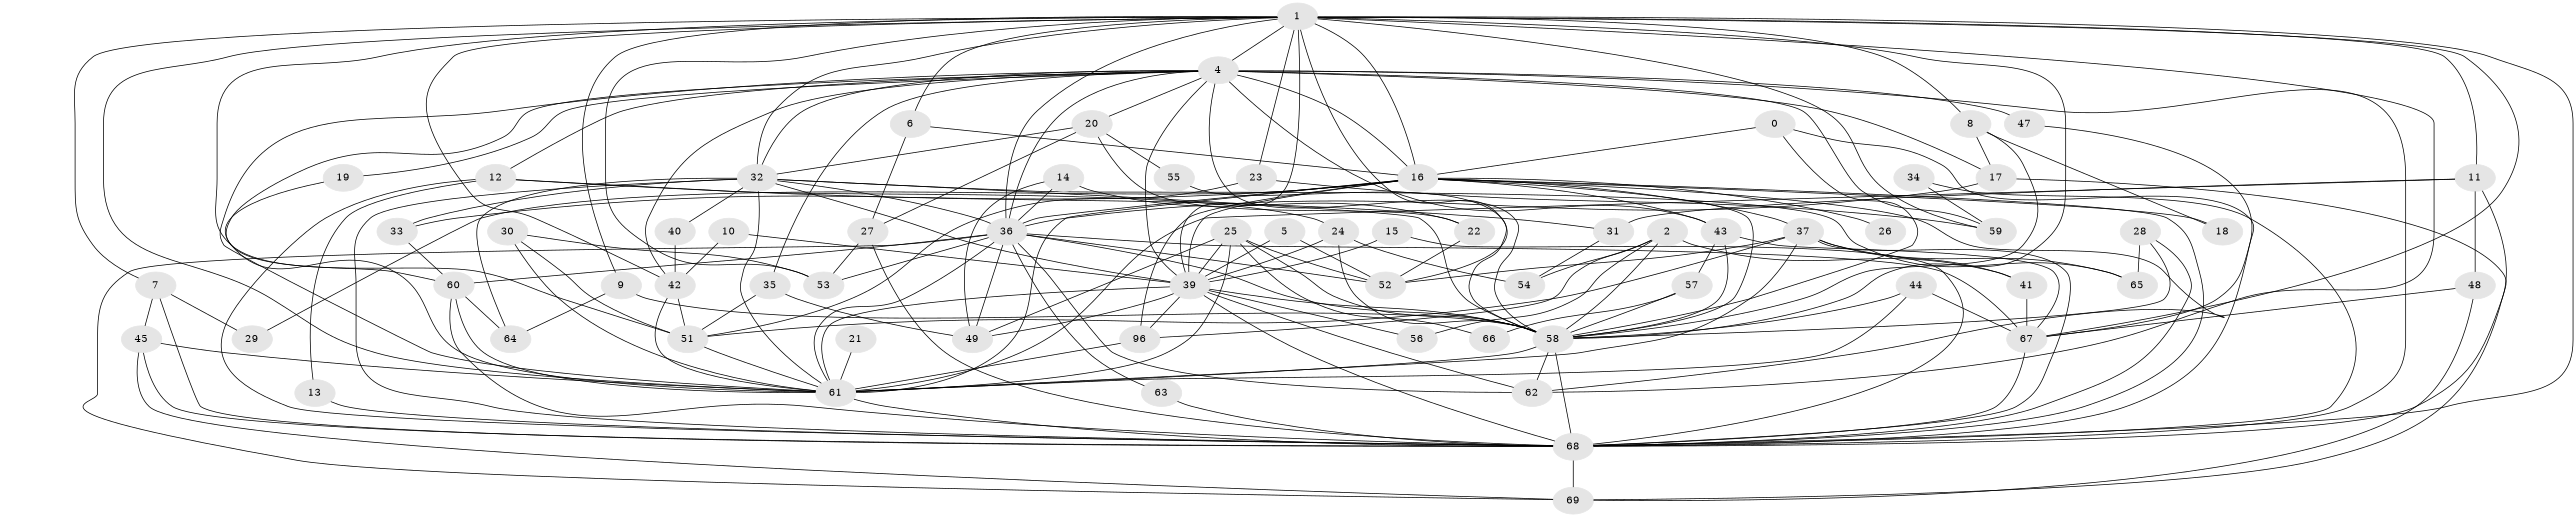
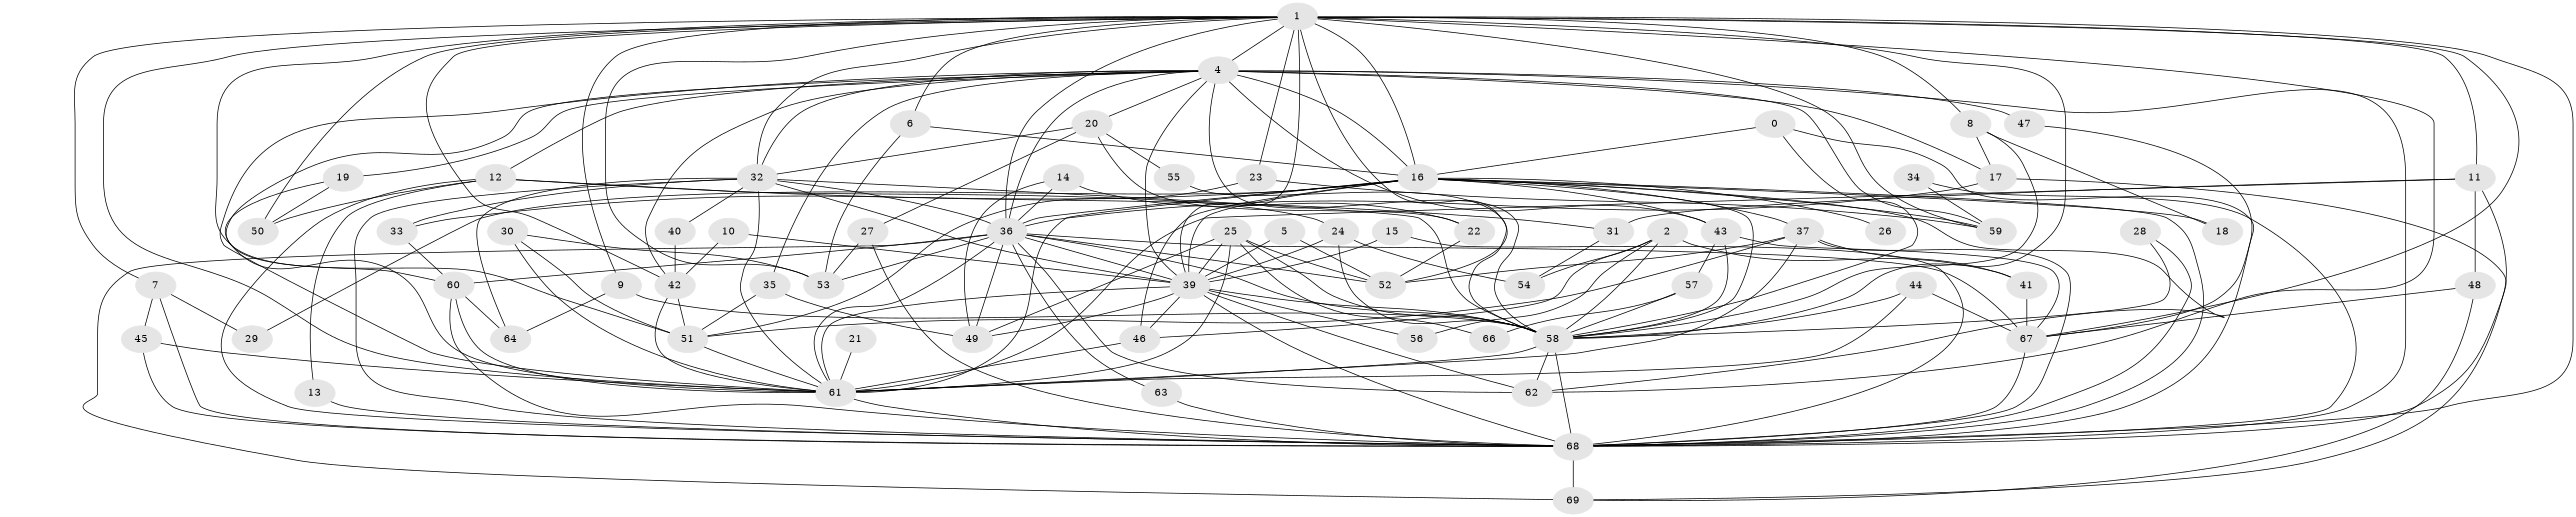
  graph {
    node [color=gray90 style=filled]
    edge [weight=1.0]
    1
    4
    6
    7
    8
    9
    11
    16
    23
    32
    36
    39
    42
+   50
    51
    52
    53
    58
    59
    61
    62
    67
    68
    12
    17
    19
    20
    35
    43
    47
    60
    29
    45
    18
    64
    31
    48
-   46 [label=96]
+   46
    26
    33
    37
-   65
    40
    49
    69
    63
    56
    2
    41
    54
    n51 [label=0]
    13
    24
    22
    27
    55
    57
    5
    10
    14
    15
    21
    25
    66
    28
    30
    34
    44
    1 -- 4 [weight=2.0]
    1 -- 6
    1 -- 7
    1 -- 8
    1 -- 9
    1 -- 11
    1 -- 16 [weight=3.0]
    1 -- 23
    1 -- 32 [weight=2.0]
    1 -- 36 [weight=2.0]
    1 -- 39 [weight=3.0]
    1 -- 42
+   1 -- 50
    1 -- 51
    1 -- 52
    1 -- 53
    1 -- 58 [weight=2.0]
    1 -- 59
    1 -- 61 [weight=2.0]
    1 -- 62
    1 -- 67
    1 -- 68 [weight=3.0]
    4 -- 16 [weight=2.0]
    4 -- 32
    4 -- 36
    4 -- 39
    4 -- 42
    4 -- 58
    4 -- 59 [weight=2.0]
    4 -- 61
    4 -- 68 [weight=2.0]
    4 -- 12
    4 -- 17
    4 -- 19
    4 -- 20
    4 -- 35
    4 -- 43
    4 -- 47
    4 -- 60
    6 -- 16
-   6 -- 27
+   6 -- 53
    7 -- 68
    7 -- 29
    7 -- 45
    8 -- 58
    8 -- 17
    8 -- 18
    9 -- 58
    9 -- 64
    11 -- 61
    11 -- 68
    11 -- 31
    11 -- 48
    16 -- 36 [weight=2.0]
    16 -- 39 [weight=2.0]
    16 -- 58
+   16 -- 59
    16 -- 61
    16 -- 62
    16 -- 68
    16 -- 43
    16 -- 29
    16 -- 18 [weight=2.0]
    16 -- 46 [weight=2.0]
    16 -- 26
    16 -- 33
    16 -- 37
    23 -- 51
    23 -- 59
    32 -- 36
    32 -- 39
    32 -- 58 [weight=2.0]
    32 -- 61
    32 -- 68
    32 -- 64
    32 -- 33
-   32 -- 65
    32 -- 40 [weight=2.0]
+   36 -- 39
    36 -- 52
    36 -- 53
    36 -- 58
    36 -- 61
    36 -- 62
    36 -- 67
    36 -- 60
    36 -- 49
    36 -- 69
    36 -- 63
    39 -- 58
    39 -- 61
    39 -- 62
    39 -- 68
    39 -- 46
    39 -- 49
    39 -- 56
    42 -- 51 [weight=2.0]
    42 -- 61
    51 -- 61
    58 -- 61 [weight=2.0]
    58 -- 62
    58 -- 68 [weight=2.0]
    61 -- 68 [weight=2.0]
    67 -- 68 [weight=2.0]
    68 -- 69
+   12 -- 50
    12 -- 68
    12 -- 31
    12 -- 13
    12 -- 24
    17 -- 36
    17 -- 69
+   19 -- 50
    19 -- 61
    20 -- 32
    20 -- 22
    20 -- 27
    20 -- 55
    35 -- 51
    35 -- 49
    43 -- 58
    43 -- 67
    43 -- 57
    47 -- 67
    60 -- 61
    60 -- 68
    60 -- 64
    45 -- 61
    45 -- 68
-   45 -- 69
    31 -- 54
    48 -- 67
    48 -- 69
    46 -- 61
    33 -- 60
    37 -- 51
    37 -- 52
    37 -- 61
    37 -- 68
-   37 -- 65
    37 -- 41
    40 -- 42
    63 -- 68 [weight=2.0]
    2 -- 58
    2 -- 46
    2 -- 56
    2 -- 41
    2 -- 54
    41 -- 67
    n51 -- 16
    n51 -- 58
    n51 -- 68
    13 -- 68
    24 -- 39
    24 -- 58
    24 -- 54
    22 -- 52
    27 -- 53
    27 -- 68 [weight=2.0]
    55 -- 58
    57 -- 58
    57 -- 66
    5 -- 39
    5 -- 52
    10 -- 39
    10 -- 42
    14 -- 36
    14 -- 49
    14 -- 22
    15 -- 39
    15 -- 68
    21 -- 61
    25 -- 39
    25 -- 52
    25 -- 58
    25 -- 61
    25 -- 49
    25 -- 66
    28 -- 58
    28 -- 68
-   28 -- 65
    30 -- 51
    30 -- 53 [weight=2.0]
    30 -- 61
    34 -- 59
    34 -- 68
    44 -- 58
    44 -- 61 [weight=2.0]
    44 -- 67
  }
